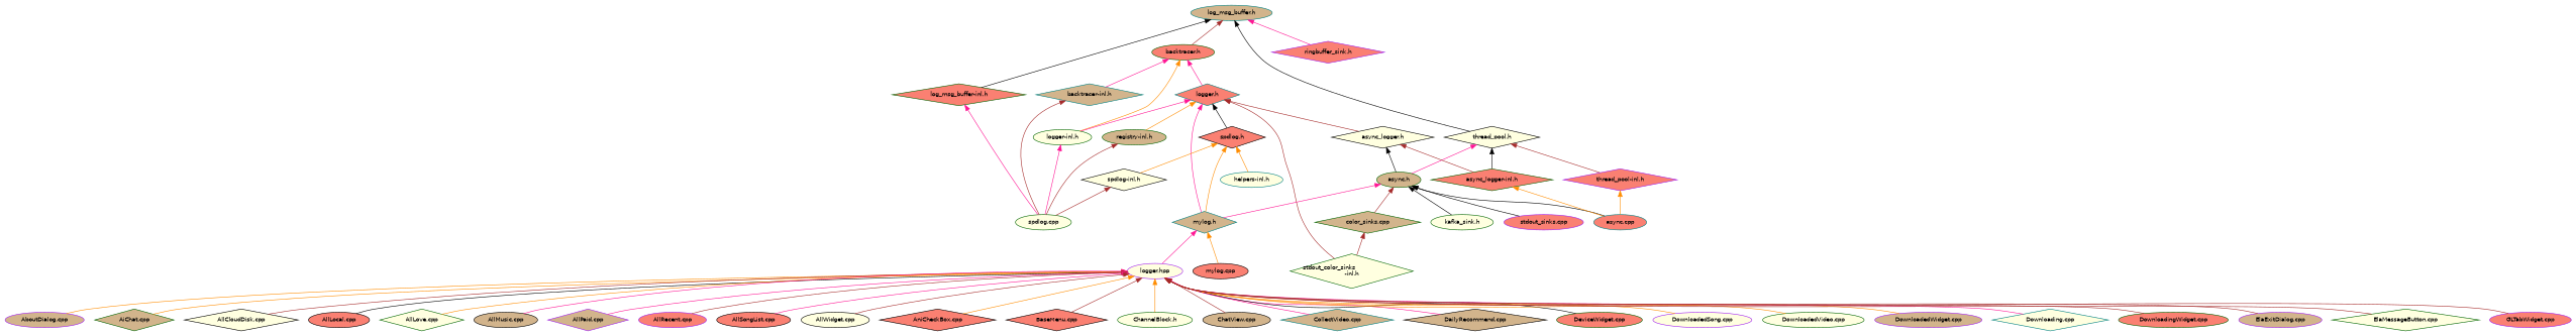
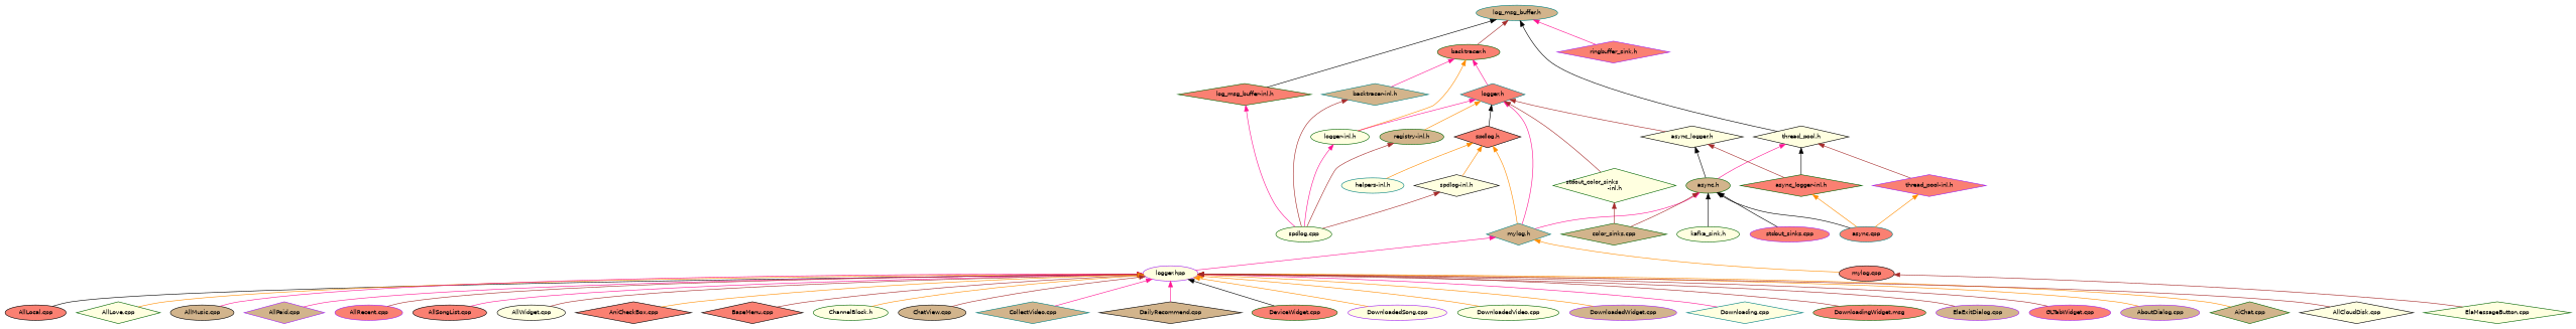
  digraph {
    node [color=darkgreen fillcolor=salmon fontname=Helvetica fontsize=10 shape=ellipse style=filled]
    edge [color=brown dir=back fontname=Helvetica fontsize=10 labelfontname=Helvetica labelfontsize=10 style=solid]
    n1 [color=teal fillcolor=tan fontcolor=black height=0.2 label="log_msg_buffer.h" width=0.4]
    n2 [height=0.2 label="backtracer.h" width=0.4]
    n3 [height=0.2 label="log_msg_buffer-inl.h" shape=diamond width=0.4]
    n4 [color=purple height=0.2 label="ringbuffer_sink.h" shape=diamond width=0.4]
    n5 [color=black fillcolor=lightyellow height=0.2 label="thread_pool.h" shape=diamond width=0.4]
    n6 [color=teal fillcolor=tan height=0.2 label="backtracer-inl.h" shape=diamond width=0.4]
    n7 [fillcolor=lightyellow height=0.2 label="logger-inl.h" width=0.4]
    n8 [color=teal height=0.2 label="logger.h" shape=diamond width=0.4]
    n9 [fillcolor=lightyellow height=0.2 label="spdlog.cpp" width=0.4]
    n10 [fillcolor=tan height=0.2 label="async.h" width=0.4]
    n11 [height=0.2 label="async_logger-inl.h" shape=diamond width=0.4]
    n12 [color=purple height=0.2 label="thread_pool-inl.h" shape=diamond width=0.4]
    n13 [color=black fillcolor=lightyellow height=0.2 label="async_logger.h" shape=diamond width=0.4]
    n14 [color=teal fillcolor=tan height=0.2 label="mylog.h" shape=diamond width=0.4]
    n15 [fillcolor=tan height=0.2 label="registry-inl.h" width=0.4]
    n16 [color=black height=0.2 label="spdlog.h" shape=diamond width=0.4]
    n17 [fillcolor=lightyellow height=0.2 label="stdout_color_sinks\l-inl.h" shape=diamond width=0.4]
    n18 [color=purple fillcolor=lightyellow height=0.2 label="logger.hpp" width=0.4]
    n19 [color=black height=0.2 label="mylog.cpp" width=0.4]
    n20 [color=teal fillcolor=lightyellow height=0.2 label="helpers-inl.h" width=0.4]
    n21 [color=black fillcolor=lightyellow height=0.2 label="spdlog-inl.h" shape=diamond width=0.4]
    n22 [fillcolor=tan height=0.2 label="color_sinks.cpp" shape=diamond width=0.4]
    n23 [color=teal height=0.2 label="async.cpp" width=0.4]
    n24 [fillcolor=lightyellow height=0.2 label="kafka_sink.h" width=0.4]
    n25 [color=purple height=0.2 label="stdout_sinks.cpp" width=0.4]
    n26 [color=purple fillcolor=tan height=0.2 label="AboutDialog.cpp" width=0.4]
    n27 [fillcolor=tan height=0.2 label="AiChat.cpp" shape=diamond width=0.4]
    n28 [color=black fillcolor=lightyellow height=0.2 label="AllCloudDisk.cpp" shape=diamond width=0.4]
    n29 [color=black height=0.2 label="AllLocal.cpp" width=0.4]
    n30 [fillcolor=lightyellow height=0.2 label="AllLove.cpp" shape=diamond width=0.4]
    n31 [color=black fillcolor=tan height=0.2 label="AllMusic.cpp" width=0.4]
    n32 [color=purple fillcolor=tan height=0.2 label="AllPaid.cpp" shape=diamond width=0.4]
    n33 [color=purple height=0.2 label="AllRecent.cpp" width=0.4]
    n34 [color=black height=0.2 label="AllSongList.cpp" width=0.4]
    n35 [color=black fillcolor=lightyellow height=0.2 label="AllWidget.cpp" width=0.4]
    n36 [color=black height=0.2 label="AniCheckBox.cpp" shape=diamond width=0.4]
    n37 [color=black height=0.2 label="BaseMenu.cpp" shape=diamond width=0.4]
    n38 [fillcolor=lightyellow height=0.2 label="ChannelBlock.h" width=0.4]
    n39 [color=black fillcolor=tan height=0.2 label="ChatView.cpp" width=0.4]
    n40 [color=teal fillcolor=tan height=0.2 label="CollectVideo.cpp" shape=diamond width=0.4]
    n41 [color=black fillcolor=tan height=0.2 label="DailyRecommend.cpp" shape=diamond width=0.4]
    n42 [height=0.2 label="DeviceWidget.cpp" width=0.4]
    n43 [color=purple fillcolor=lightyellow height=0.2 label="DownloadedSong.cpp" width=0.4]
    n44 [fillcolor=lightyellow height=0.2 label="DownloadedVideo.cpp" width=0.4]
    n45 [color=purple fillcolor=tan height=0.2 label="DownloadedWidget.cpp" width=0.4]
    n46 [color=teal fillcolor=lightyellow height=0.2 label="Downloading.cpp" shape=diamond width=0.4]
-   n47 [height=0.2 label="DownloadingWidget.cpp" width=0.4]
+   n47 [height=0.2 label="DownloadingWidget.msg" width=0.4]
    n48 [color=purple fillcolor=tan height=0.2 label="ElaExitDialog.cpp" width=0.4]
    n49 [fillcolor=lightyellow height=0.2 label="ElaMessageButton.cpp" shape=diamond width=0.4]
    n50 [color=purple height=0.2 label="GLTabWidget.cpp" width=0.4]
    n1 -> n2
    n1 -> n3 [color=black]
    n1 -> n4 [color=deeppink]
    n1 -> n5 [color=black]
    n2 -> n6 [color=deeppink]
    n2 -> n7 [color=darkorange]
    n2 -> n8 [color=deeppink]
    n3 -> n9 [color=deeppink]
    n5 -> n10 [color=deeppink]
    n5 -> n11 [color=black]
    n5 -> n12
    n6 -> n9
    n7 -> n9 [color=deeppink]
    n8 -> n7 [color=deeppink]
    n8 -> n13
    n8 -> n14 [color=deeppink]
    n8 -> n15 [color=darkorange]
    n8 -> n16 [color=black]
    n8 -> n17
    n10 -> n14 [color=deeppink]
    n10 -> n22
    n10 -> n23 [color=black]
    n10 -> n24 [color=black]
    n10 -> n25 [color=black]
    n11 -> n23 [color=darkorange]
    n12 -> n23 [color=darkorange]
    n13 -> n10 [color=black]
    n13 -> n11
    n14 -> n18 [color=deeppink]
    n14 -> n19 [color=darkorange]
    n15 -> n9
    n16 -> n14 [color=darkorange]
    n16 -> n20 [color=darkorange]
    n16 -> n21 [color=darkorange]
-   n22 -> n17
+   n17 -> n22
    n18 -> n26 [color=darkorange]
    n18 -> n27 [color=darkorange]
    n18 -> n28
    n18 -> n29 [color=black]
    n18 -> n30 [color=darkorange]
    n18 -> n31 [color=deeppink]
    n18 -> n32 [color=deeppink]
    n18 -> n33
    n18 -> n34 [color=deeppink]
    n18 -> n35
    n18 -> n36 [color=darkorange]
    n18 -> n37
    n18 -> n38 [color=darkorange]
    n18 -> n39
    n18 -> n40 [color=deeppink]
    n18 -> n41 [color=deeppink]
    n18 -> n42 [color=black]
    n18 -> n43 [color=darkorange]
    n18 -> n44 [color=darkorange]
    n18 -> n45 [color=darkorange]
    n18 -> n46 [color=deeppink]
    n18 -> n47
    n18 -> n48
-   n18 -> n49
+   n19 -> n49
    n18 -> n50
    n21 -> n9
  }
